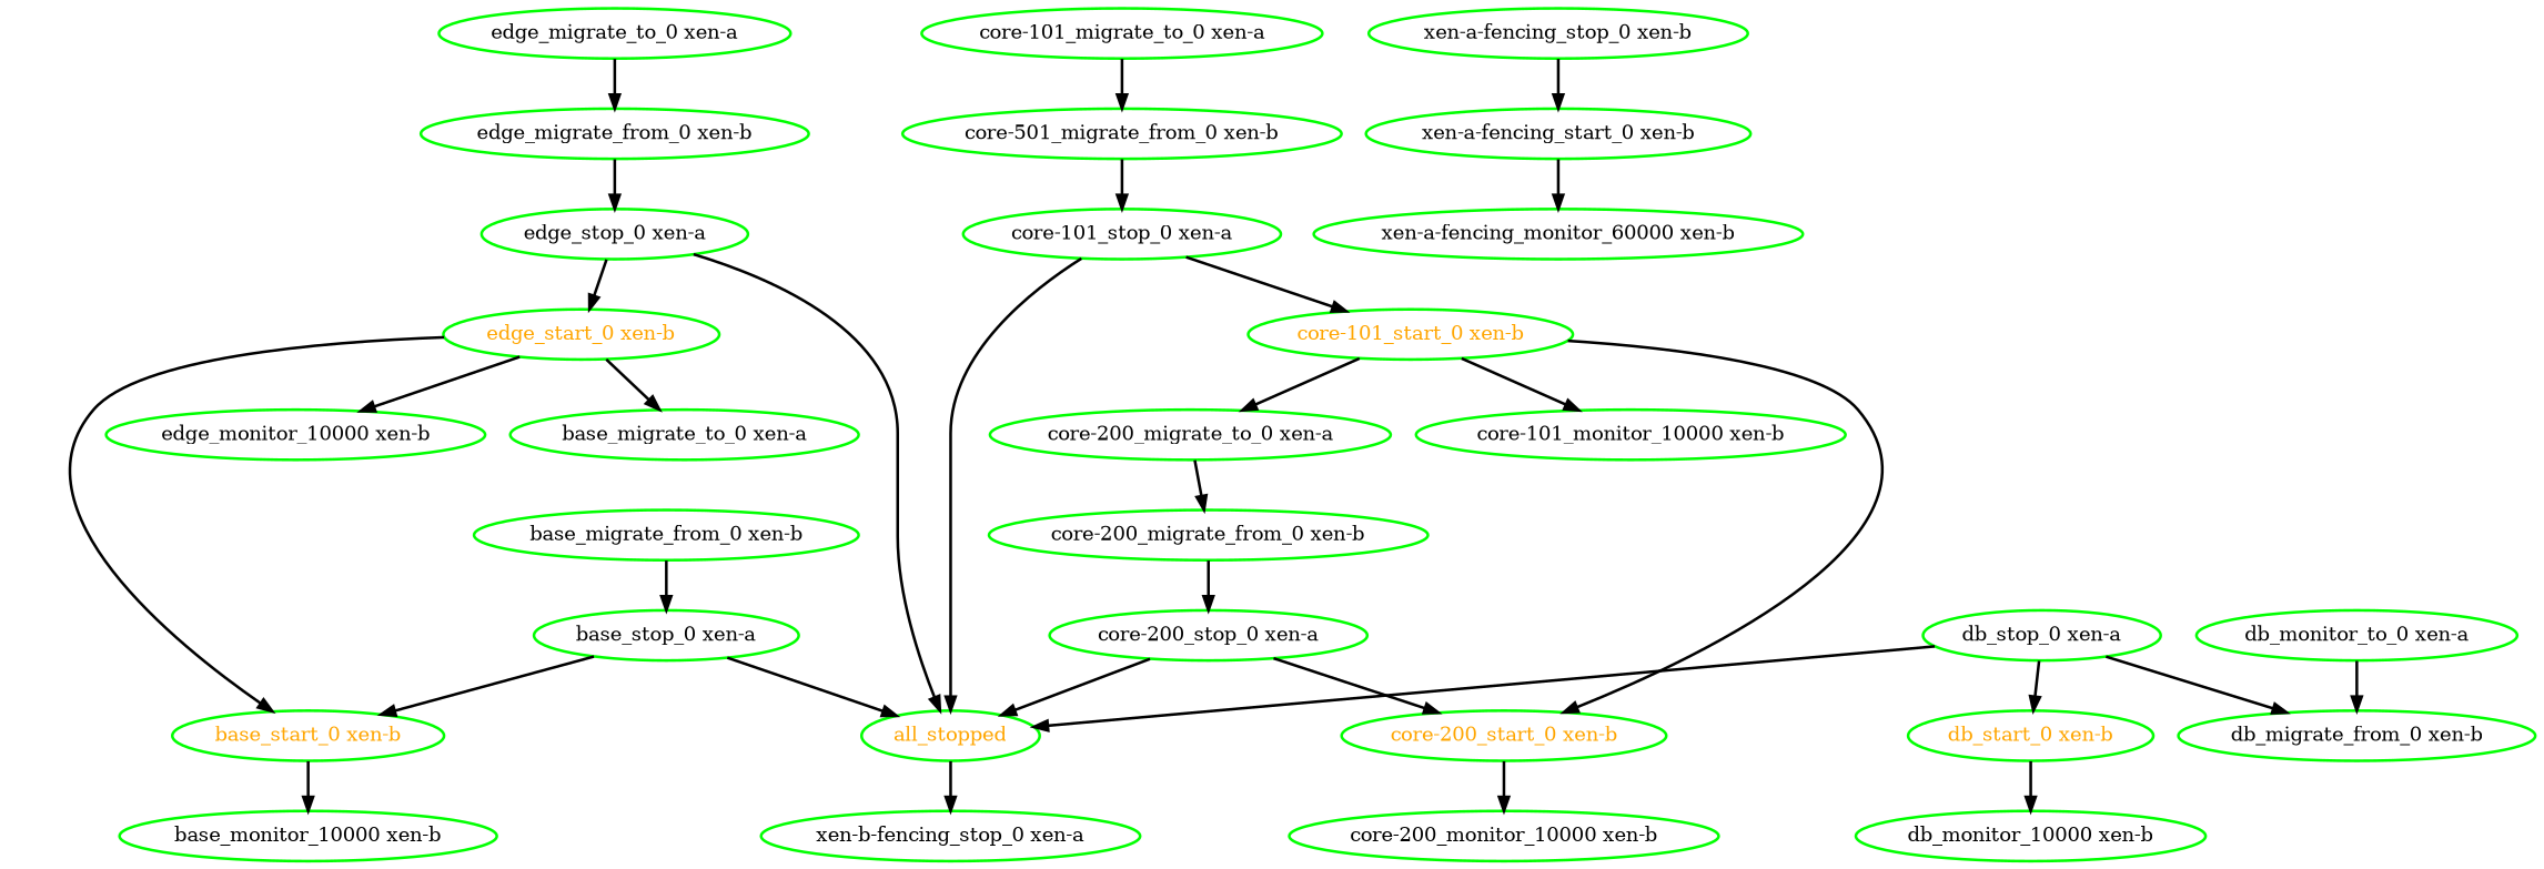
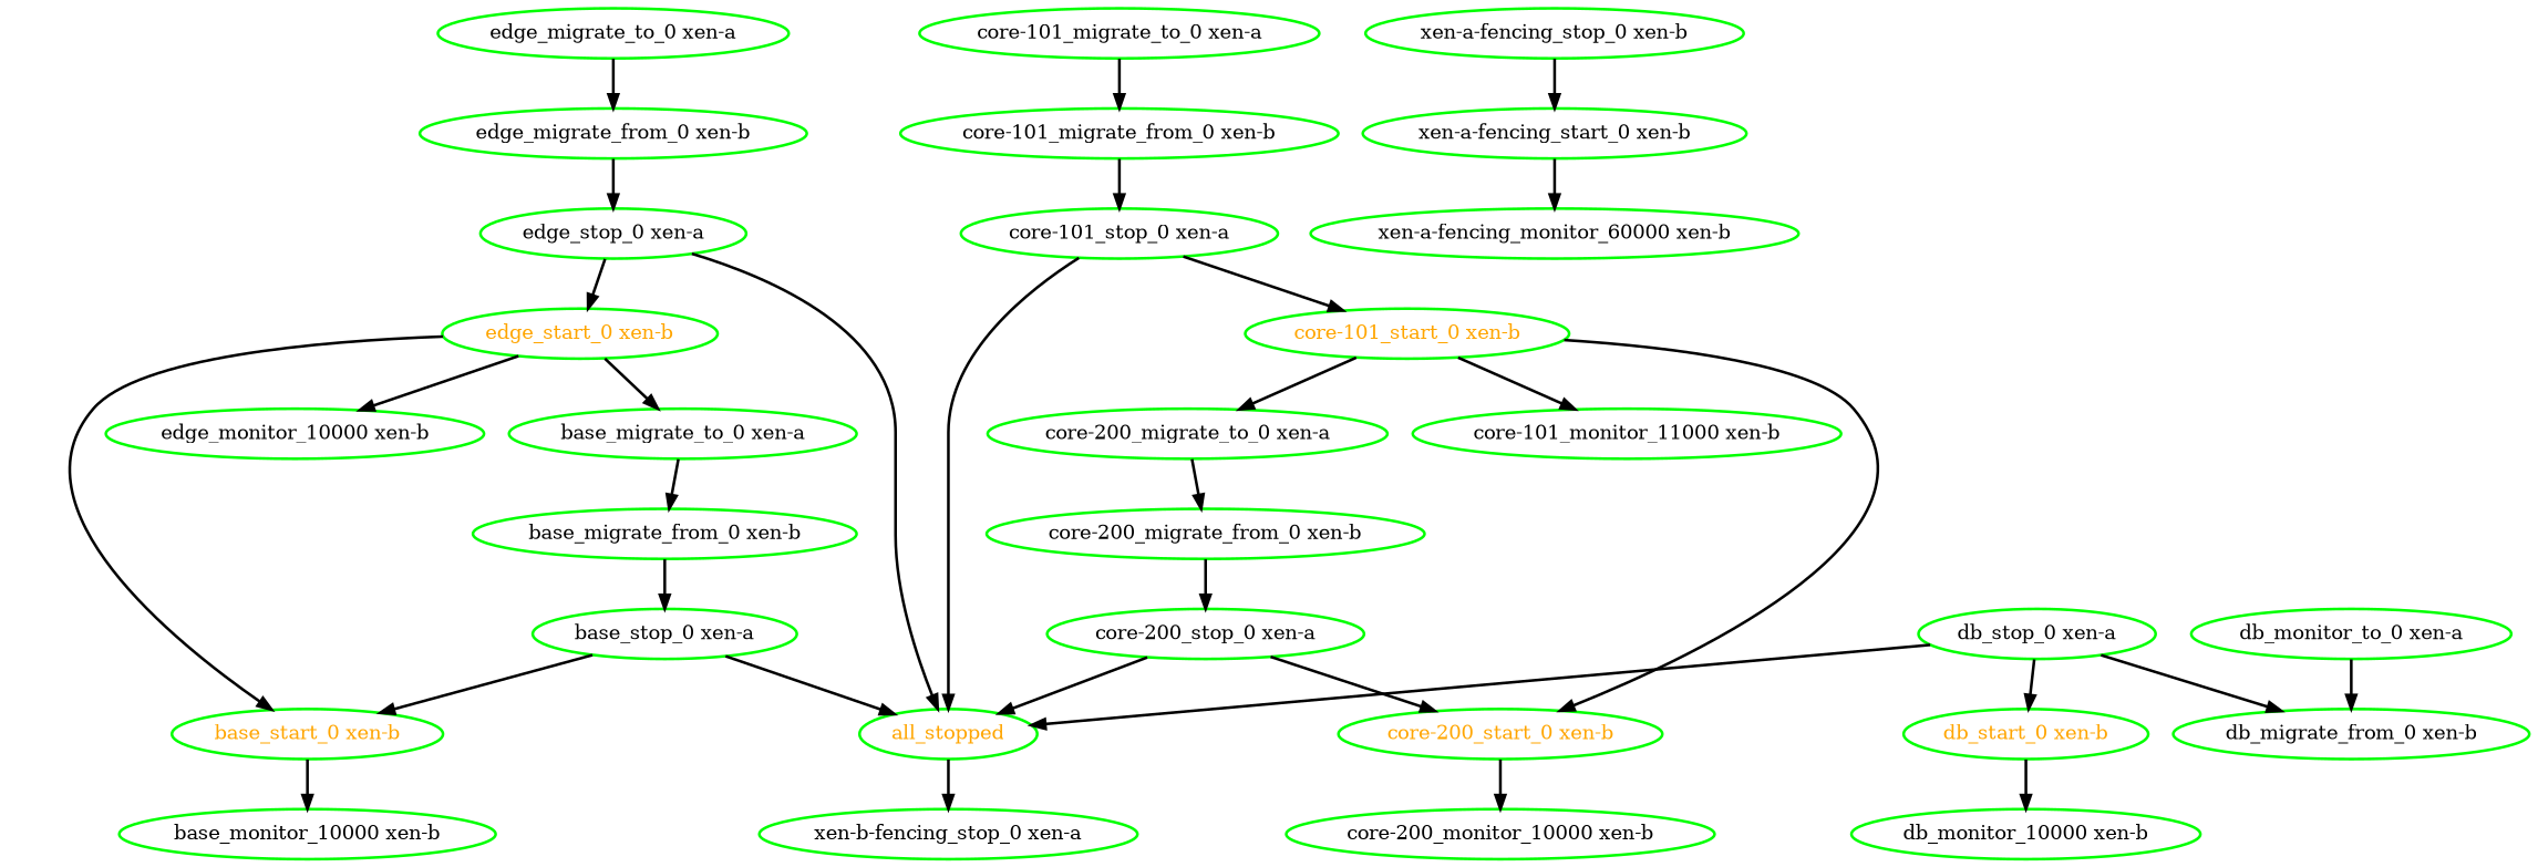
  digraph {
    node [color=green fontcolor=black style=bold]
    edge [style=bold]
    all_stopped [fontcolor=orange]
    "xen-b-fencing_stop_0 xen-a"
    "base_migrate_from_0 xen-b"
    "base_stop_0 xen-a"
    "base_start_0 xen-b" [fontcolor=orange]
    "base_monitor_10000 xen-b"
    "base_migrate_to_0 xen-a"
-   "core-101_migrate_from_0 xen-b" [label="core-501_migrate_from_0 xen-b"]
+   "core-101_migrate_from_0 xen-b"
    "core-101_stop_0 xen-a"
    "core-101_start_0 xen-b" [fontcolor=orange]
-   "core-101_monitor_10000 xen-b"
+   "core-101_monitor_10000 xen-b" [label="core-101_monitor_11000 xen-b"]
    "core-200_migrate_to_0 xen-a"
    "core-200_start_0 xen-b" [fontcolor=orange]
    "core-101_migrate_to_0 xen-a"
    "core-200_migrate_from_0 xen-b"
    "core-200_monitor_10000 xen-b"
    "core-200_stop_0 xen-a"
    "db_stop_0 xen-a"
    "db_migrate_from_0 xen-b"
    "db_start_0 xen-b" [fontcolor=orange]
    "db_monitor_10000 xen-b"
    n22 [label="db_monitor_to_0 xen-a"]
    "edge_migrate_from_0 xen-b"
    "edge_stop_0 xen-a"
    "edge_start_0 xen-b" [fontcolor=orange]
    "edge_monitor_10000 xen-b"
    "edge_migrate_to_0 xen-a"
    "xen-a-fencing_start_0 xen-b"
    "xen-a-fencing_monitor_60000 xen-b"
    "xen-a-fencing_stop_0 xen-b"
    all_stopped -> "xen-b-fencing_stop_0 xen-a"
    "base_migrate_from_0 xen-b" -> "base_stop_0 xen-a"
    "base_stop_0 xen-a" -> all_stopped
    "base_stop_0 xen-a" -> "base_start_0 xen-b"
    "base_start_0 xen-b" -> "base_monitor_10000 xen-b"
+   "base_migrate_to_0 xen-a" -> "base_migrate_from_0 xen-b"
    "core-101_migrate_from_0 xen-b" -> "core-101_stop_0 xen-a"
    "core-101_stop_0 xen-a" -> all_stopped
    "core-101_stop_0 xen-a" -> "core-101_start_0 xen-b"
    "core-101_start_0 xen-b" -> "core-101_monitor_10000 xen-b"
    "core-101_start_0 xen-b" -> "core-200_migrate_to_0 xen-a"
    "core-101_start_0 xen-b" -> "core-200_start_0 xen-b"
    "core-200_migrate_to_0 xen-a" -> "core-200_migrate_from_0 xen-b"
    "core-200_start_0 xen-b" -> "core-200_monitor_10000 xen-b"
    "core-101_migrate_to_0 xen-a" -> "core-101_migrate_from_0 xen-b"
    "core-200_migrate_from_0 xen-b" -> "core-200_stop_0 xen-a"
    "core-200_stop_0 xen-a" -> all_stopped
    "core-200_stop_0 xen-a" -> "core-200_start_0 xen-b"
    "db_stop_0 xen-a" -> all_stopped
    "db_stop_0 xen-a" -> "db_migrate_from_0 xen-b"
    "db_stop_0 xen-a" -> "db_start_0 xen-b"
    "db_start_0 xen-b" -> "db_monitor_10000 xen-b"
    n22 -> "db_migrate_from_0 xen-b"
    "edge_migrate_from_0 xen-b" -> "edge_stop_0 xen-a"
    "edge_stop_0 xen-a" -> all_stopped
    "edge_stop_0 xen-a" -> "edge_start_0 xen-b"
    "edge_start_0 xen-b" -> "base_start_0 xen-b"
    "edge_start_0 xen-b" -> "base_migrate_to_0 xen-a"
    "edge_start_0 xen-b" -> "edge_monitor_10000 xen-b"
    "edge_migrate_to_0 xen-a" -> "edge_migrate_from_0 xen-b"
    "xen-a-fencing_start_0 xen-b" -> "xen-a-fencing_monitor_60000 xen-b"
    "xen-a-fencing_stop_0 xen-b" -> "xen-a-fencing_start_0 xen-b"
  }
